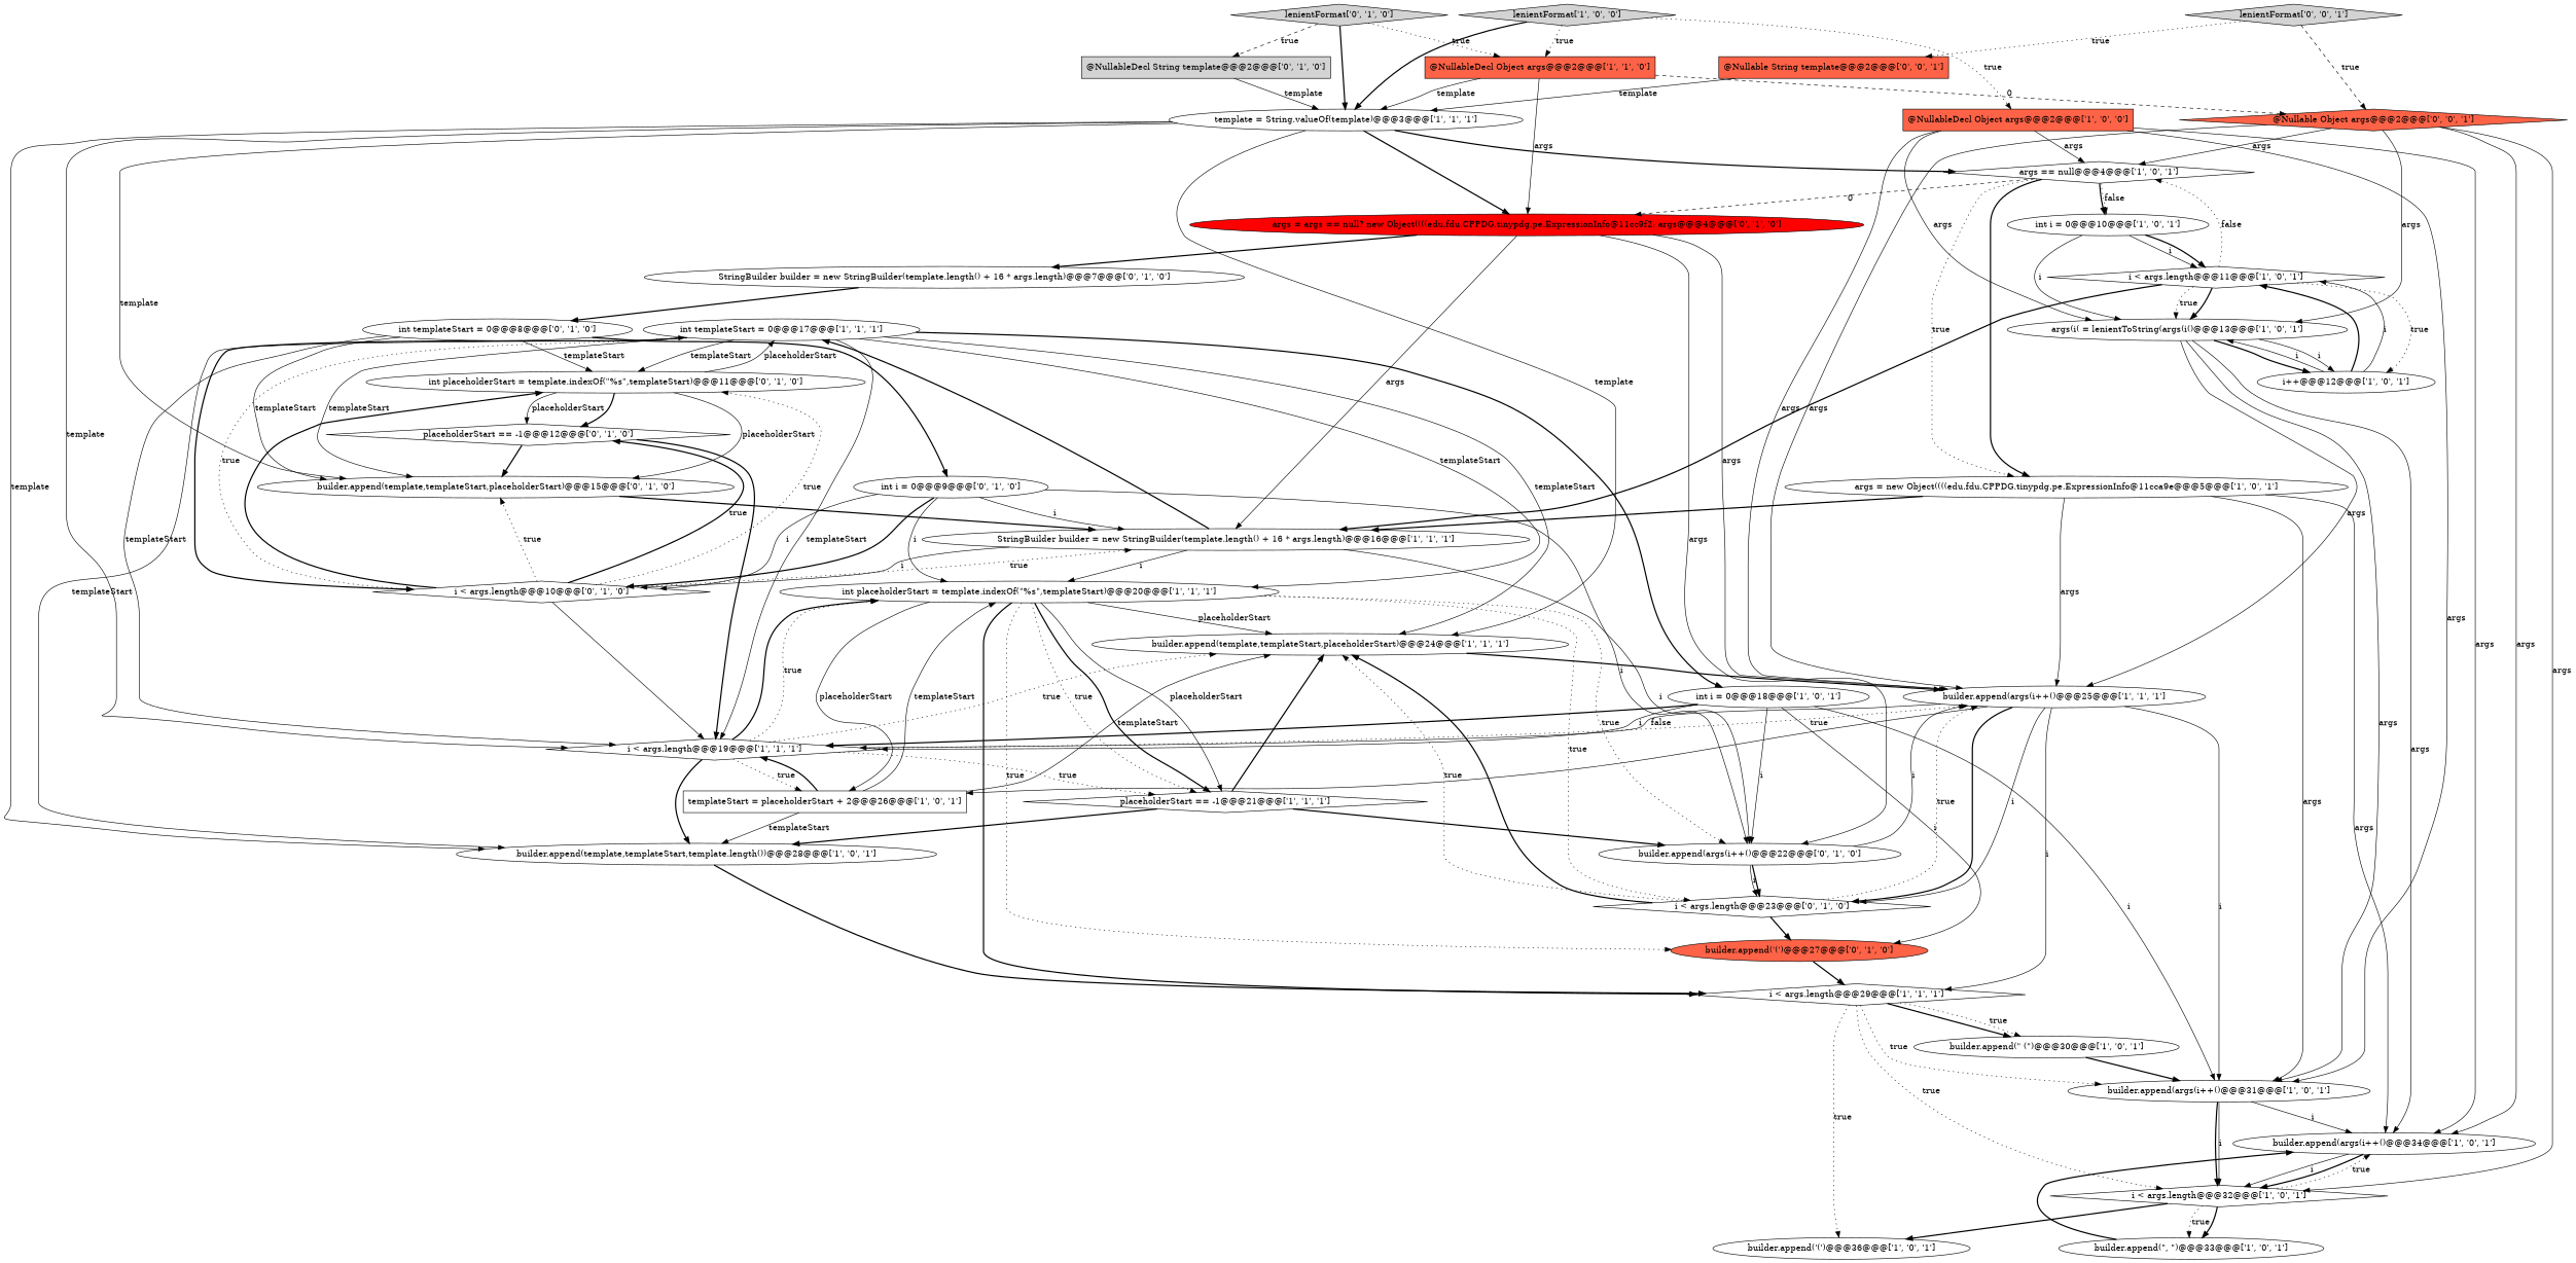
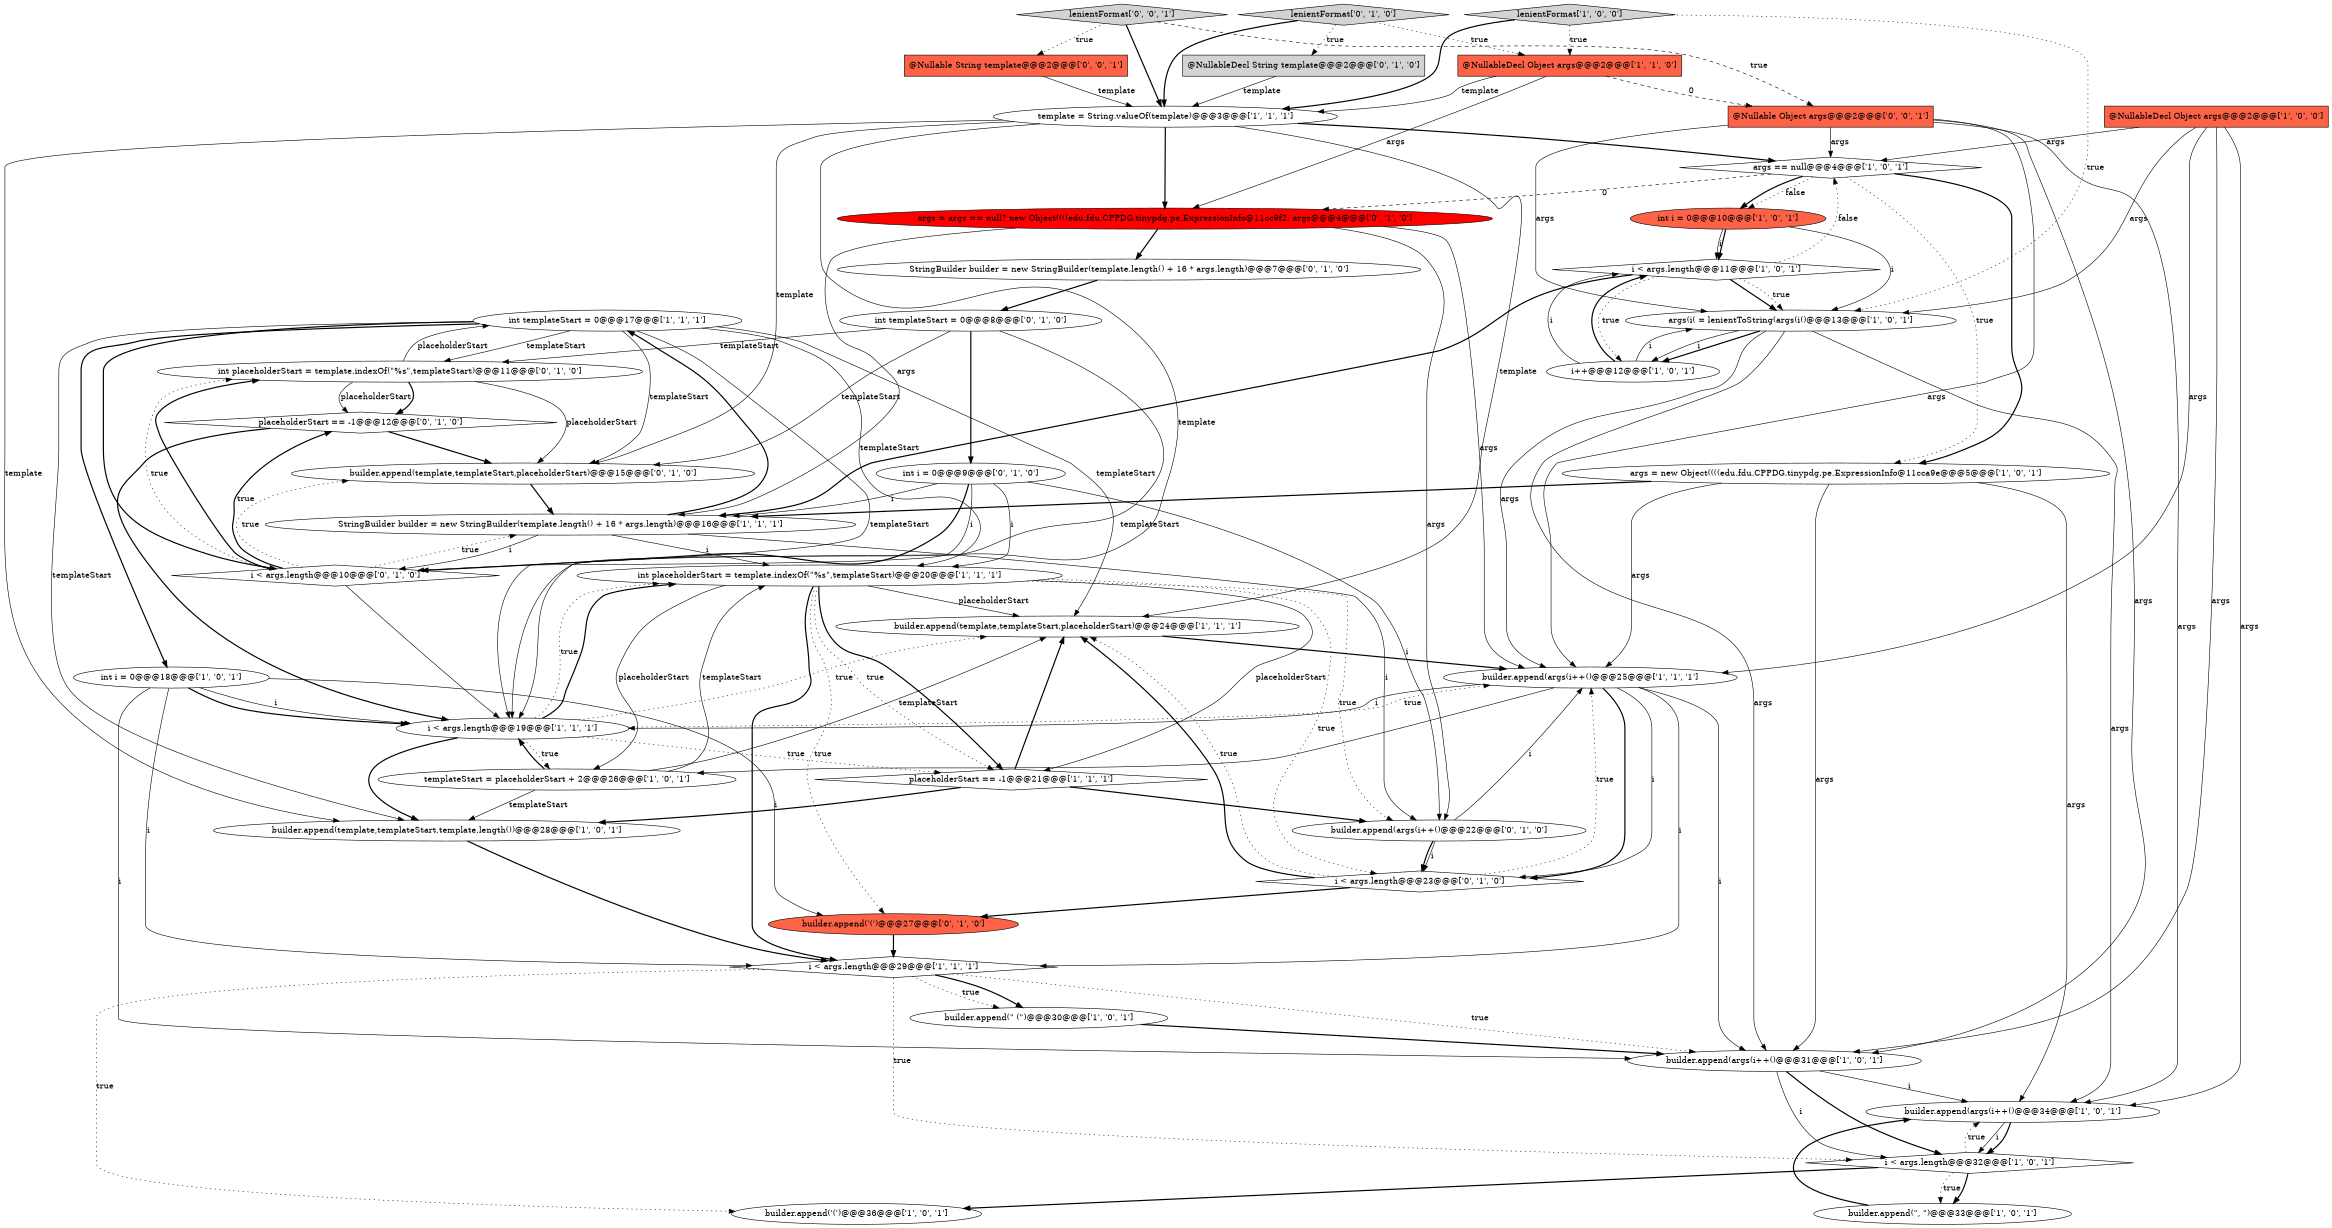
  digraph {
    node [fillcolor=white shape=ellipse style=filled]
    edge [style=solid]
    n1 [label="builder.append(\" (\")@@@30@@@['1', '0', '1']"]
    n2 [label="builder.append(args(i++()@@@31@@@['1', '0', '1']"]
    n3 [label="builder.append(args(i++()@@@34@@@['1', '0', '1']"]
    n4 [label="i < args.length@@@32@@@['1', '0', '1']" shape=diamond]
    n5 [label="int templateStart = 0@@@17@@@['1', '1', '1']"]
-   n6 [label="i < args.length@@@19@@@['1', '1', '1']" shape=diamond]
+   n6 [label="i < args.length@@@19@@@['1', '1', '1']"]
    n7 [label="int placeholderStart = template.indexOf(\"%s\",templateStart)@@@11@@@['0', '1', '0']"]
    n8 [label="i < args.length@@@10@@@['0', '1', '0']" shape=diamond]
    n9 [label="int placeholderStart = template.indexOf(\"%s\",templateStart)@@@20@@@['1', '1', '1']"]
    n10 [label="builder.append(template,templateStart,placeholderStart)@@@24@@@['1', '1', '1']"]
    n11 [label="int i = 0@@@18@@@['1', '0', '1']"]
    n12 [label="builder.append(template,templateStart,placeholderStart)@@@15@@@['0', '1', '0']"]
    n13 [label="builder.append(template,templateStart,template.length())@@@28@@@['1', '0', '1']"]
-   n14 [label="templateStart = placeholderStart + 2@@@26@@@['1', '0', '1']" shape=box]
+   n14 [label="templateStart = placeholderStart + 2@@@26@@@['1', '0', '1']"]
    n15 [label="placeholderStart == -1@@@21@@@['1', '1', '1']" shape=diamond]
    n16 [label="builder.append(args(i++()@@@25@@@['1', '1', '1']"]
    n17 [label="placeholderStart == -1@@@12@@@['0', '1', '0']" shape=diamond]
    n18 [label="StringBuilder builder = new StringBuilder(template.length() + 16 * args.length)@@@16@@@['1', '1', '1']"]
    n19 [label="i < args.length@@@23@@@['0', '1', '0']" shape=diamond]
    n20 [fillcolor=tomato label="builder.append('(')@@@27@@@['0', '1', '0']"]
    n21 [label="builder.append(args(i++()@@@22@@@['0', '1', '0']"]
    n22 [label="i < args.length@@@29@@@['1', '1', '1']" shape=diamond]
    n23 [fillcolor=tomato label="@Nullable String template@@@2@@@['0', '0', '1']" shape=box]
    n24 [label="template = String.valueOf(template)@@@3@@@['1', '1', '1']"]
    n25 [label="args == null@@@4@@@['1', '0', '1']" shape=diamond]
    n26 [fillcolor=red label="args = args == null? new Object((((edu.fdu.CPPDG.tinypdg.pe.ExpressionInfo@11cc9f2: args@@@4@@@['0', '1', '0']"]
    n27 [label="i < args.length@@@11@@@['1', '0', '1']" shape=diamond]
    n28 [label="i++@@@12@@@['1', '0', '1']"]
    n29 [label="args(i( = lenientToString(args(i()@@@13@@@['1', '0', '1']"]
    n30 [label="builder.append('(')@@@36@@@['1', '0', '1']"]
    n31 [label="builder.append(\", \")@@@33@@@['1', '0', '1']"]
    n32 [label="StringBuilder builder = new StringBuilder(template.length() + 16 * args.length)@@@7@@@['0', '1', '0']"]
    n33 [label="int templateStart = 0@@@8@@@['0', '1', '0']"]
    n34 [label="int i = 0@@@9@@@['0', '1', '0']"]
    n35 [fillcolor=tomato label="@NullableDecl Object args@@@2@@@['1', '0', '0']" shape=box]
    n36 [label="args = new Object((((edu.fdu.CPPDG.tinypdg.pe.ExpressionInfo@11cca9e@@@5@@@['1', '0', '1']"]
-   n37 [label="int i = 0@@@10@@@['1', '0', '1']"]
+   n37 [fillcolor=tomato label="int i = 0@@@10@@@['1', '0', '1']"]
    n38 [fillcolor=lightgray label="@NullableDecl String template@@@2@@@['0', '1', '0']" shape=box]
    n39 [fillcolor=lightgray label="lenientFormat['0', '0', '1']" shape=diamond]
-   n40 [fillcolor=tomato label="@Nullable Object args@@@2@@@['0', '0', '1']" shape=diamond]
+   n40 [fillcolor=tomato label="@Nullable Object args@@@2@@@['0', '0', '1']" shape=box]
    n41 [fillcolor=tomato label="@NullableDecl Object args@@@2@@@['1', '1', '0']" shape=box]
    n42 [fillcolor=lightgray label="lenientFormat['1', '0', '0']" shape=diamond]
    n43 [fillcolor=lightgray label="lenientFormat['0', '1', '0']" shape=diamond]
    n1 -> n2 [style=bold]
    n2 -> n3 [label=i]
    n2 -> n4 [label=i]
    n2 -> n4 [style=bold]
    n3 -> n4 [label=i]
    n3 -> n4 [style=bold]
    n4 -> n3 [label=true style=dotted]
    n4 -> n30 [style=bold]
    n4 -> n31 [label=true style=dotted]
    n4 -> n31 [style=bold]
    n5 -> n6 [label=templateStart]
    n5 -> n7 [label=templateStart]
    n5 -> n8 [style=bold]
    n5 -> n9 [label=templateStart]
    n5 -> n10 [label=templateStart]
    n5 -> n11 [style=bold]
    n5 -> n12 [label=templateStart]
    n5 -> n13 [label=templateStart]
    n6 -> n9 [label=true style=dotted]
    n6 -> n9 [style=bold]
    n6 -> n10 [label=true style=dotted]
    n6 -> n13 [style=bold]
    n6 -> n14 [label=true style=dotted]
    n6 -> n15 [label=true style=dotted]
    n6 -> n16 [label=true style=dotted]
    n7 -> n5 [label=placeholderStart]
    n7 -> n12 [label=placeholderStart]
    n7 -> n17 [label=placeholderStart]
    n7 -> n17 [style=bold]
-   n8 -> n5 [label=true style=dotted]
    n8 -> n6
    n8 -> n7 [style=bold]
    n8 -> n7 [label=true style=dotted]
    n8 -> n12 [label=true style=dotted]
    n8 -> n17 [label=true style=bold]
    n8 -> n18 [label=true style=dotted]
    n9 -> n10 [label=placeholderStart]
    n9 -> n14 [label=placeholderStart]
    n9 -> n15 [style=bold]
    n9 -> n15 [label=placeholderStart]
    n9 -> n15 [label=true style=dotted]
    n9 -> n19 [label=true style=dotted]
    n9 -> n20 [label=true style=dotted]
    n9 -> n21 [label=true style=dotted]
    n9 -> n22 [style=bold]
    n10 -> n16 [style=bold]
    n11 -> n2 [label=i]
    n11 -> n6 [label=i]
    n11 -> n6 [style=bold]
    n11 -> n20 [label=i]
-   n11 -> n21 [label=i]
+   n11 -> n22 [label=i]
    n12 -> n18 [style=bold]
    n13 -> n22 [style=bold]
    n14 -> n6 [style=bold]
    n14 -> n9 [label=templateStart]
    n14 -> n10 [label=templateStart]
    n14 -> n13 [label=templateStart]
    n15 -> n10 [style=bold]
    n15 -> n13 [style=bold]
    n15 -> n21 [style=bold]
    n16 -> n2 [label=i]
-   n16 -> n6 [label=false]
+   n16 -> n6 [label=i]
    n16 -> n14
    n16 -> n19 [style=bold]
    n16 -> n19 [label=i]
    n16 -> n22 [label=i]
    n17 -> n6 [style=bold]
    n17 -> n12 [style=bold]
    n18 -> n5 [style=bold]
    n18 -> n8 [label=i]
    n18 -> n9 [label=i]
    n18 -> n21 [label=i]
    n19 -> n10 [style=bold]
    n19 -> n10 [label=true style=dotted]
    n19 -> n16 [label=true style=dotted]
    n19 -> n20 [style=bold]
    n20 -> n22 [style=bold]
    n21 -> n16 [label=i]
    n21 -> n19 [style=bold]
    n21 -> n19 [label=i]
    n22 -> n1 [style=bold]
    n22 -> n1 [label=true style=dotted]
    n22 -> n2 [label=true style=dotted]
    n22 -> n4 [label=true style=dotted]
    n22 -> n30 [label=true style=dotted]
    n23 -> n24 [label=template]
    n24 -> n6 [label=template]
    n24 -> n10 [label=template]
    n24 -> n12 [label=template]
    n24 -> n13 [label=template]
    n24 -> n25 [style=bold]
    n24 -> n26 [style=bold]
    n25 -> n26 [label=0 style=dashed]
    n25 -> n36 [label=true style=dotted]
    n25 -> n36 [style=bold]
    n25 -> n37 [label=false style=dotted]
    n25 -> n37 [style=bold]
    n26 -> n16 [label=args]
    n26 -> n18 [label=args]
    n26 -> n21 [label=args]
    n26 -> n32 [style=bold]
    n27 -> n18 [style=bold]
    n27 -> n25 [label=false style=dotted]
    n27 -> n28 [label=true style=dotted]
    n27 -> n29 [style=bold]
    n27 -> n29 [label=true style=dotted]
    n28 -> n27 [label=i]
    n28 -> n27 [style=bold]
    n28 -> n29 [label=i]
    n29 -> n2 [label=args]
    n29 -> n3 [label=args]
    n29 -> n16 [label=args]
    n29 -> n28 [style=bold]
    n29 -> n28 [label=i]
    n31 -> n3 [style=bold]
    n32 -> n33 [style=bold]
    n33 -> n6 [label=templateStart]
    n33 -> n7 [label=templateStart]
    n33 -> n12 [label=templateStart]
    n33 -> n34 [style=bold]
    n34 -> n8 [label=i]
    n34 -> n8 [style=bold]
    n34 -> n9 [label=i]
    n34 -> n18 [label=i]
    n34 -> n21 [label=i]
    n35 -> n2 [label=args]
    n35 -> n3 [label=args]
    n35 -> n16 [label=args]
    n35 -> n25 [label=args]
    n35 -> n29 [label=args]
    n36 -> n2 [label=args]
    n36 -> n3 [label=args]
    n36 -> n16 [label=args]
    n36 -> n18 [style=bold]
    n37 -> n27 [label=i]
    n37 -> n27 [style=bold]
    n37 -> n29 [label=i]
    n38 -> n24 [label=template]
    n39 -> n23 [label=true style=dotted]
+   n39 -> n24 [style=bold]
    n39 -> n40 [label=true style=dashed]
-   n40 -> n4 [label=args]
+   n40 -> n2 [label=args]
    n40 -> n3 [label=args]
    n40 -> n16 [label=args]
    n40 -> n25 [label=args]
    n40 -> n29 [label=args]
    n41 -> n24 [label=template]
    n41 -> n26 [label=args]
    n41 -> n40 [label=0 style=dashed]
    n42 -> n24 [style=bold]
-   n42 -> n35 [label=true style=dotted]
+   n42 -> n29 [label=true style=dotted]
    n42 -> n41 [label=true style=dotted]
    n43 -> n24 [style=bold]
-   n43 -> n38 [label=true style=dashed]
+   n43 -> n38 [label=true style=dotted]
    n43 -> n41 [label=true style=dotted]
  }
